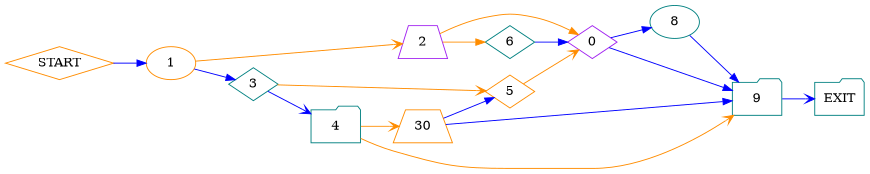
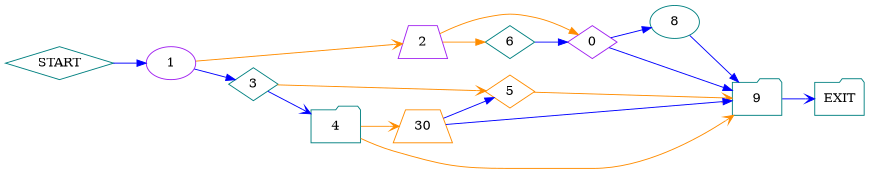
  digraph {
    rankdir=LR
    node [color=teal shape=diamond]
    edge [arrowhead=normal color=blue]
-   n1 [color=darkorange label=START]
-   1 [color=darkorange shape=ellipse]
+   n1 [label=START]
+   1 [color=purple shape=ellipse]
    2 [color=purple shape=trapezium]
    3
    n5 [label=EXIT shape=folder]
    6
    n7 [color=purple label=0]
    4 [shape=folder]
    5 [color=darkorange]
    9 [shape=folder]
    8 [shape=ellipse]
    n12 [color=darkorange label=30 shape=trapezium]
    n1 -> 1
    1 -> 2 [arrowhead=vee color=darkorange]
    1 -> 3
    2 -> 6 [color=darkorange]
    2 -> n7 [color=darkorange]
    3 -> 4 [arrowhead=vee]
    3 -> 5 [arrowhead=vee color=darkorange]
    6 -> n7
    n7 -> 9
    n7 -> 8
    4 -> 9 [arrowhead=vee color=darkorange]
    4 -> n12 [arrowhead=vee color=darkorange]
-   5 -> n7 [arrowhead=vee color=darkorange]
+   5 -> 9 [arrowhead=vee color=darkorange]
    9 -> n5 [arrowhead=vee]
    8 -> 9
    n12 -> 5
    n12 -> 9
  }
